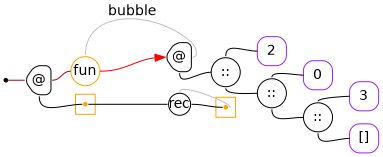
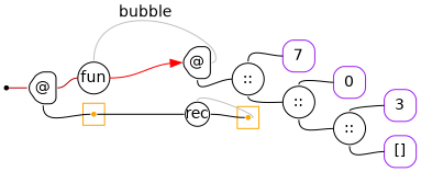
  digraph {
    fontname="DejaVu Sans"
    labeldistance=0
    nodesep=.175
    rankdir=LR
    ranksep=.175
    node [color="#000000" fixedsize=true fontname="DejaVu Sans" orientation=90 shape=circle style=rounded]
    edge [arrowhead=none arrowtail=none fontname="DejaVu Sans" headport=w tailport=e]
    ndcluster_nd45 [color=orange shape=point style=""]
    ndcluster_nd366 [color=orange shape=point style=""]
    n3 [height=.3 label=rec width=.3 orientation=""]
    nd1 [shape=point color="" orientation="" style=""]
    n5 [height=.4 label="@" shape=house width=.4]
-   n6 [color=orange height=.4 label=fun width=.4 orientation=""]
+   n6 [height=.4 label=fun width=.4 orientation=""]
    n7 [height=.4 label="@" shape=house width=.4]
    n8 [height=.4 label="::" width=.4 orientation=""]
-   n9 [color=purple height=.4 label=2 shape=square width=.4]
+   n9 [color=purple height=.4 label=7 shape=square width=.4]
    n10 [height=.4 label="::" width=.4 orientation=""]
    n11 [color=purple height=.4 label=0 shape=square width=.4]
    n12 [height=.4 label="::" width=.4 orientation=""]
    n13 [color=purple height=.4 label=3 shape=square width=.4]
    n14 [color=purple height=.4 label="[]" shape=square width=.4]
    subgraph cluster_1 {
      color=orange
      style=fill
      ndcluster_nd45
    }
    subgraph cluster_2 {
      color=orange
      style=fill
      ndcluster_nd366
    }
    ndcluster_nd45 -> n3 [color=black]
    n3 -> ndcluster_nd366 [color=grey dir=back headport=e tailport=n]
    n3 -> ndcluster_nd366
    nd1 -> n5 [color="#b70000"]
    n5 -> ndcluster_nd45 [tailport=s]
    n5 -> n6 [color="#b70000"]
    n6 -> n7 [color=grey dir=back headport=e label=bubble tailport=n]
    n6 -> n7 [arrowhead=normal color=red]
    n7 -> n8 [tailport=s]
    n8 -> n9 [tailport=n]
    n8 -> n10 [tailport=s]
    n10 -> n11 [tailport=n]
    n10 -> n12 [tailport=s]
    n12 -> n13 [tailport=n]
    n12 -> n14 [tailport=s]
  }
